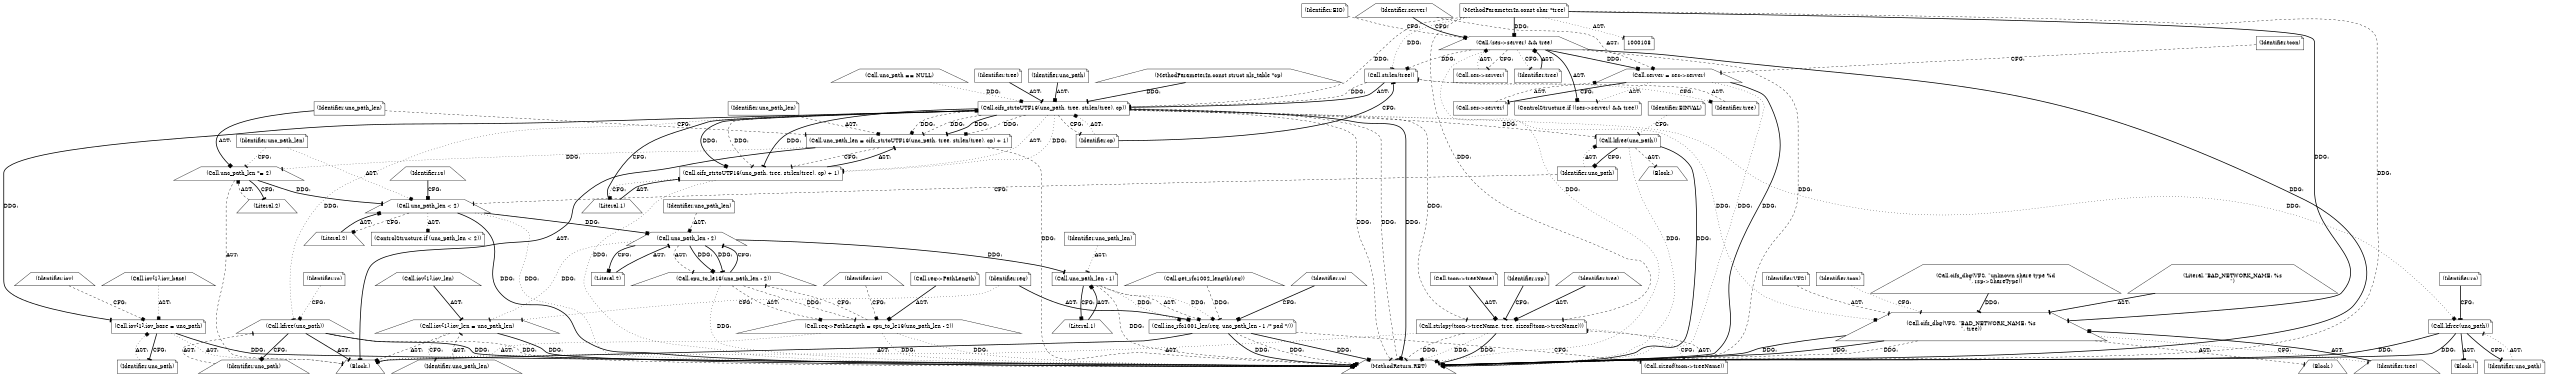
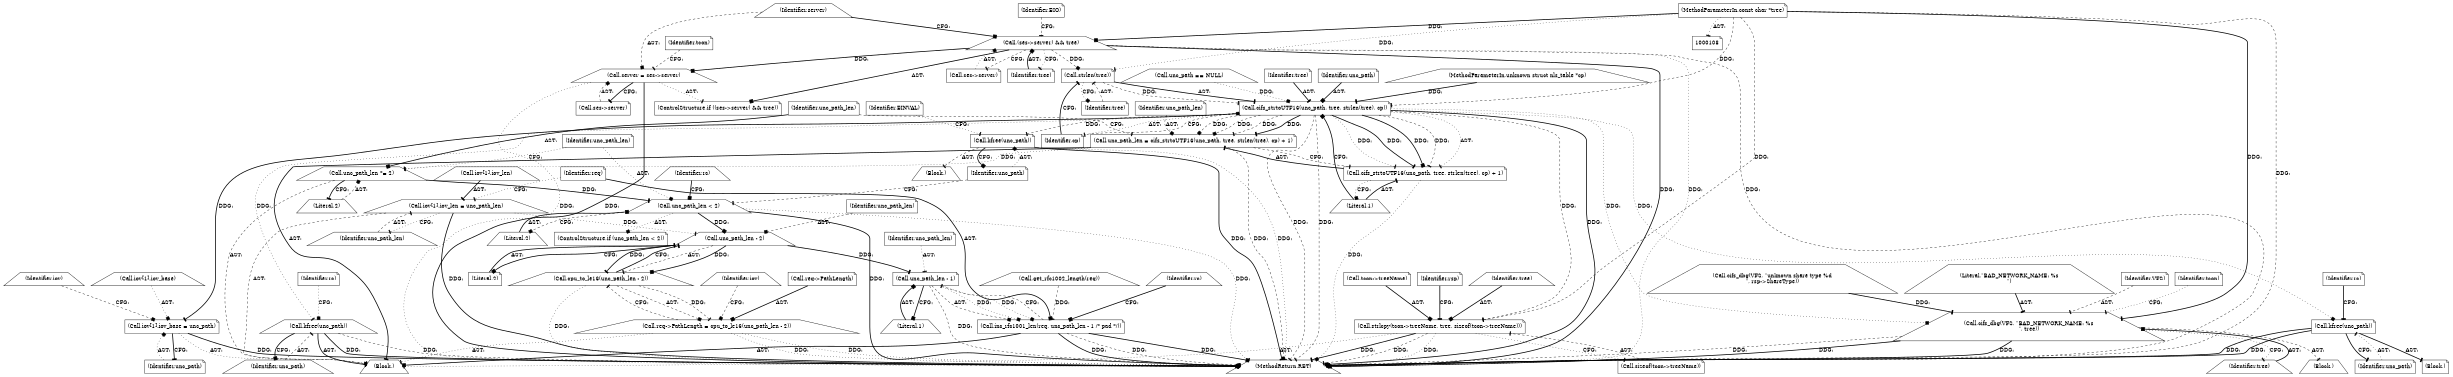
  digraph {
    node [shape=note]
    edge [arrowhead=tee style=bold]
    n1 [label="(Call,(ses->server) && tree)" shape=trapezium]
    n2 [label="(Call,server = ses->server)" shape=trapezium]
    n3 [label="(Call,strlen(tree))"]
    n4 [label="(MethodReturn,RET)" shape=trapezium]
    n5 [label="(Call,ses->server)"]
    n6 [label="(ControlStructure,if ((ses->server) && tree))"]
    n7 [label="(Identifier,tree)"]
    n8 [label="(Call,ses->server)"]
    n9 [label="(Call,cifs_strtoUTF16(unc_path, tree, strlen(tree), cp))"]
    n10 [label="(Identifier,tree)"]
    n11 [label="(MethodParameterIn,const char *tree)"]
    n12 [label="(Call,strlcpy(tcon->treeName, tree, sizeof(tcon->treeName)))"]
    n13 [label="(Call,cifs_dbg(VFS, \"BAD_NETWORK_NAME: %s\n\", tree))" shape=trapezium]
    1000108
    n15 [label="(Call,unc_path_len = cifs_strtoUTF16(unc_path, tree, strlen(tree), cp) + 1)"]
    n16 [label="(Call,cifs_strtoUTF16(unc_path, tree, strlen(tree), cp) + 1)"]
    n17 [label="(Call,kfree(unc_path))"]
    n18 [label="(Call,kfree(unc_path))"]
    n19 [label="(Call,iov[1].iov_base = unc_path)"]
    n20 [label="(Call,kfree(unc_path))" shape=trapezium]
    n21 [label="(Identifier,cp)"]
    n22 [label="(Block,)" shape=trapezium]
    n23 [label="(Call,sizeof(tcon->treeName))"]
    n24 [label="(Block,)" shape=trapezium]
    n25 [label="(Identifier,tree)" shape=trapezium]
    n26 [label="(Call,unc_path_len *= 2)" shape=trapezium]
    n27 [label="(Literal,1)" shape=trapezium]
    n28 [label="(Block,)" shape=trapezium]
    n29 [label="(Identifier,unc_path)"]
    n30 [label="(Identifier,unc_path)"]
    n31 [label="(Block,)"]
    n32 [label="(Identifier,unc_path)"]
    n33 [label="(Identifier,unc_path)" shape=trapezium]
    n34 [label="(Call,unc_path_len < 2)" shape=trapezium]
    n35 [label="(Literal,2)" shape=trapezium]
    n36 [label="(Call,unc_path_len - 2)" shape=trapezium]
    n37 [label="(ControlStructure,if (unc_path_len < 2))"]
    n38 [label="(Literal,2)" shape=trapezium]
    n39 [label="(Call,cpu_to_le16(unc_path_len - 2))" shape=trapezium]
    n40 [label="(Call,iov[1].iov_len = unc_path_len)" shape=trapezium]
    n41 [label="(Call,unc_path_len - 1)"]
    n42 [label="(Literal,2)"]
    n43 [label="(Call,req->PathLength = cpu_to_le16(unc_path_len - 2))" shape=trapezium]
    n44 [label="(Identifier,unc_path_len)" shape=trapezium]
    n45 [label="(Call,inc_rfc1001_len(req, unc_path_len - 1 /* pad */))"]
    n46 [label="(Literal,1)" shape=trapezium]
    n47 [label="(Identifier,VFS)"]
    n48 [label="(Identifier,tree)"]
    n49 [label="(Call,iov[1].iov_base)" shape=trapezium]
    n50 [label="(Identifier,unc_path)"]
    n51 [label="(Identifier,rc)"]
    n52 [label="(Identifier,tcon)"]
    n53 [label="(Call,cifs_dbg(VFS, \"unknown share type %d\n\", rsp->ShareType))" shape=trapezium]
-   n54 [label="(MethodParameterIn,const struct nls_table *cp)" shape=trapezium]
+   n54 [label="(MethodParameterIn,unknown struct nls_table *cp)" shape=trapezium]
    n55 [label="(Call,tcon->treeName)"]
    n56 [label="(Identifier,EIO)"]
    n57 [label="(Identifier,unc_path_len)"]
    n58 [label="(Identifier,unc_path_len)"]
    n59 [label="(Identifier,req)"]
    n60 [label="(Identifier,unc_path_len)"]
    n61 [label="(Identifier,rsp)"]
    n62 [label="(Identifier,iov)" shape=trapezium]
    n63 [label="(Call,req->PathLength)"]
    n64 [label="(Identifier,iov)" shape=trapezium]
    n65 [label="(Identifier,tcon)"]
    n66 [label="(Identifier,unc_path_len)"]
    n67 [label="(Call,unc_path == NULL)" shape=trapezium]
    n68 [label="(Identifier,rc)"]
    n69 [label="(Identifier,rc)" shape=trapezium]
    n70 [label="(Call,get_rfc1002_length(req))" shape=trapezium]
    n71 [label="(Identifier,server)" shape=trapezium]
    n72 [label="(Identifier,EINVAL)"]
    n73 [label="(Identifier,unc_path_len)"]
    n74 [label="(Identifier,rc)" shape=trapezium]
    n75 [label="(Identifier,tree)" shape=trapezium]
    n76 [label="(Literal,\"BAD_NETWORK_NAME: %s\n\")" shape=trapezium]
    n77 [label="(Call,iov[1].iov_len)" shape=trapezium]
    n1 -> n2 [arrowhead=box label="DDG: "]
    n1 -> n3 [arrowhead=box label="DDG: " style=dashed]
    n1 -> n4 [arrowhead=box label="DDG: " style=dotted]
    n1 -> n4 [arrowhead=box label="DDG: " style=dashed]
    n1 -> n4 [arrowhead=box label="DDG: "]
    n1 -> n5 [label="CFG: " style=dashed]
    n1 -> n6 [arrowhead=box label="AST: "]
    n1 -> n7 [label="CFG: " style=dotted]
    n2 -> n4 [label="DDG: " style=dotted]
    n2 -> n4 [label="DDG: "]
    n2 -> n6 [label="AST: " style=dotted]
    n2 -> n8 [label="CFG: "]
    n3 -> n9 [label="AST: "]
    n3 -> n9 [label="DDG: " style=dashed]
    n3 -> n10 [arrowhead=box label="CFG: " style=dotted]
    n5 -> n1 [arrowhead=box label="AST: " style=dotted]
    n7 -> n1 [arrowhead=box label="AST: "]
    n8 -> n2 [arrowhead=box label="AST: " style=dashed]
    n9 -> n4 [label="DDG: " style=dashed]
    n9 -> n4 [label="DDG: " style=dashed]
    n9 -> n4 [arrowhead=box label="DDG: "]
    n9 -> n12 [label="DDG: " style=dashed]
    n9 -> n13 [arrowhead=box label="DDG: " style=dotted]
    n9 -> n15 [arrowhead=box label="DDG: " style=dashed]
    n9 -> n15 [arrowhead=box label="DDG: " style=dashed]
    n9 -> n15 [label="DDG: " style=dashed]
    n9 -> n15 [label="DDG: "]
    n9 -> n16 [label="AST: " style=dotted]
    n9 -> n16 [label="DDG: " style=dotted]
    n9 -> n16 [label="DDG: "]
    n9 -> n16 [arrowhead=box label="DDG: "]
    n9 -> n16 [label="DDG: " style=dashed]
    n9 -> n17 [label="DDG: " style=dashed]
    n9 -> n18 [arrowhead=box label="DDG: " style=dotted]
    n9 -> n19 [label="DDG: "]
    n9 -> n20 [label="DDG: " style=dotted]
    n9 -> n21 [label="CFG: " style=dashed]
    n10 -> n3 [label="AST: " style=dashed]
    n11 -> n1 [arrowhead=box label="DDG: "]
    n11 -> n3 [label="DDG: " style=dotted]
    n11 -> n4 [label="DDG: " style=dashed]
    n11 -> n9 [label="DDG: " style=dashed]
    n11 -> n12 [label="DDG: " style=dashed]
    n11 -> n13 [label="DDG: "]
    n11 -> 1000108 [label="AST: " style=dotted]
    n12 -> n4 [arrowhead=box label="DDG: " style=dotted]
    n12 -> n4 [label="DDG: "]
    n12 -> n4 [label="DDG: " style=dashed]
    n12 -> n22 [label="AST: " style=dotted]
    n12 -> n23 [label="CFG: " style=dotted]
    n13 -> n4 [arrowhead=box label="DDG: "]
    n13 -> n4 [label="DDG: " style=dashed]
    n13 -> n4 [label="DDG: "]
    n13 -> n24 [label="AST: " style=dashed]
    n13 -> n25 [label="CFG: " style=dotted]
    n15 -> n4 [arrowhead=box label="DDG: " style=dashed]
    n15 -> n16 [label="CFG: " style=dashed]
    n15 -> n22 [label="AST: "]
    n15 -> n26 [label="DDG: " style=dotted]
    n16 -> n4 [arrowhead=box label="DDG: " style=dotted]
    n16 -> n15 [label="AST: "]
    n16 -> n27 [arrowhead=box label="CFG: " style=dotted]
    n17 -> n4 [label="DDG: "]
    n17 -> n4 [label="DDG: " style=dotted]
    n17 -> n28 [label="AST: " style=dashed]
    n17 -> n29 [arrowhead=box label="CFG: "]
    n18 -> n4 [arrowhead=box label="DDG: "]
    n18 -> n4 [arrowhead=box label="DDG: "]
    n18 -> n30 [label="CFG: "]
    n18 -> n31 [label="AST: "]
    n19 -> n4 [label="DDG: "]
    n19 -> n22 [label="AST: " style=dotted]
    n19 -> n32 [label="CFG: "]
    n20 -> n4 [arrowhead=box label="DDG: "]
    n20 -> n4 [arrowhead=box label="DDG: " style=dashed]
    n20 -> n22 [label="AST: "]
    n20 -> n33 [arrowhead=box label="CFG: "]
    n21 -> n3 [label="CFG: "]
    n21 -> n9 [arrowhead=box label="AST: " style=dotted]
    n23 -> n12 [label="AST: " style=dashed]
    n25 -> n13 [arrowhead=box label="AST: "]
    n26 -> n22 [label="AST: " style=dashed]
    n26 -> n34 [label="DDG: "]
    n26 -> n35 [label="CFG: "]
    n27 -> n9 [arrowhead=box label="CFG: "]
    n27 -> n16 [label="AST: "]
    n29 -> n17 [arrowhead=box label="AST: " style=dotted]
    n29 -> n34 [label="CFG: " style=dashed]
    n30 -> n18 [label="AST: " style=dotted]
    n32 -> n19 [arrowhead=box label="AST: " style=dotted]
    n33 -> n20 [label="AST: " style=dashed]
    n34 -> n4 [arrowhead=box label="DDG: "]
    n34 -> n4 [label="DDG: " style=dotted]
    n34 -> n36 [arrowhead=box label="DDG: "]
    n34 -> n37 [arrowhead=box label="AST: " style=dotted]
    n34 -> n38 [arrowhead=box label="CFG: " style=dashed]
    n35 -> n26 [arrowhead=box label="AST: " style=dashed]
    n36 -> n39 [label="AST: " style=dashed]
    n36 -> n39 [arrowhead=box label="DDG: "]
    n36 -> n39 [label="DDG: "]
-   n36 -> n40 [label="DDG: " style=dotted]
+   n40 -> n36 [label="DDG: " style=dotted]
    n36 -> n41 [label="DDG: "]
    n36 -> n42 [arrowhead=box label="CFG: "]
    n38 -> n34 [arrowhead=box label="AST: "]
    n39 -> n4 [arrowhead=box label="DDG: " style=dotted]
    n39 -> n36 [label="CFG: "]
    n39 -> n43 [arrowhead=box label="AST: " style=dashed]
    n39 -> n43 [label="DDG: " style=dashed]
    n40 -> n4 [label="DDG: "]
    n40 -> n22 [arrowhead=box label="AST: " style=dashed]
    n40 -> n44 [label="CFG: " style=dotted]
    n41 -> n4 [label="DDG: " style=dashed]
    n41 -> n45 [arrowhead=box label="AST: " style=dashed]
    n41 -> n45 [arrowhead=box label="DDG: " style=dotted]
    n41 -> n45 [arrowhead=box label="DDG: " style=dotted]
    n41 -> n46 [arrowhead=box label="CFG: "]
    n42 -> n36 [label="AST: "]
    n43 -> n4 [arrowhead=box label="DDG: " style=dotted]
    n43 -> n4 [arrowhead=box label="DDG: " style=dotted]
    n43 -> n22 [label="AST: " style=dotted]
    n43 -> n39 [label="CFG: " style=dashed]
    n44 -> n40 [label="AST: " style=dashed]
    n45 -> n4 [arrowhead=box label="DDG: " style=dashed]
    n45 -> n4 [arrowhead=box label="DDG: "]
    n45 -> n4 [arrowhead=box label="DDG: "]
    n45 -> n22 [arrowhead=box label="AST: "]
-   n45 -> n23 [label="CFG: " style=dashed]
+   n45 -> n41 [label="CFG: " style=dashed]
    n46 -> n41 [arrowhead=box label="AST: "]
    n47 -> n13 [label="AST: " style=dashed]
    n48 -> n9 [label="AST: "]
    n49 -> n19 [arrowhead=box label="AST: " style=dotted]
    n50 -> n9 [arrowhead=box label="AST: "]
    n51 -> n20 [arrowhead=box label="CFG: " style=dotted]
    n52 -> n13 [label="CFG: " style=dotted]
    n53 -> n13 [label="DDG: "]
    n54 -> n9 [label="DDG: "]
    n55 -> n12 [arrowhead=box label="AST: "]
    n56 -> n1 [label="CFG: " style=dashed]
    n57 -> n15 [label="CFG: " style=dashed]
    n57 -> n26 [arrowhead=box label="AST: "]
    n58 -> n41 [label="AST: " style=dotted]
    n59 -> n40 [label="CFG: " style=dotted]
    n59 -> n45 [arrowhead=box label="AST: "]
    n60 -> n36 [arrowhead=box label="AST: " style=dashed]
    n61 -> n12 [label="CFG: "]
    n62 -> n43 [arrowhead=box label="CFG: " style=dashed]
    n63 -> n43 [arrowhead=box label="AST: "]
    n64 -> n19 [arrowhead=box label="CFG: " style=dashed]
    n65 -> n2 [label="CFG: " style=dashed]
    n66 -> n15 [arrowhead=box label="AST: " style=dashed]
    n67 -> n9 [arrowhead=box label="DDG: " style=dotted]
    n68 -> n18 [label="CFG: "]
    n69 -> n34 [arrowhead=box label="CFG: "]
    n70 -> n45 [label="DDG: " style=dashed]
    n71 -> n1 [arrowhead=box label="CFG: "]
    n71 -> n2 [arrowhead=box label="AST: " style=dashed]
    n72 -> n17 [label="CFG: " style=dotted]
    n73 -> n26 [label="CFG: " style=dotted]
    n73 -> n34 [arrowhead=box label="AST: " style=dotted]
    n74 -> n45 [arrowhead=box label="CFG: "]
    n75 -> n12 [arrowhead=box label="AST: "]
    n76 -> n13 [label="AST: "]
    n77 -> n40 [label="AST: "]
  }
